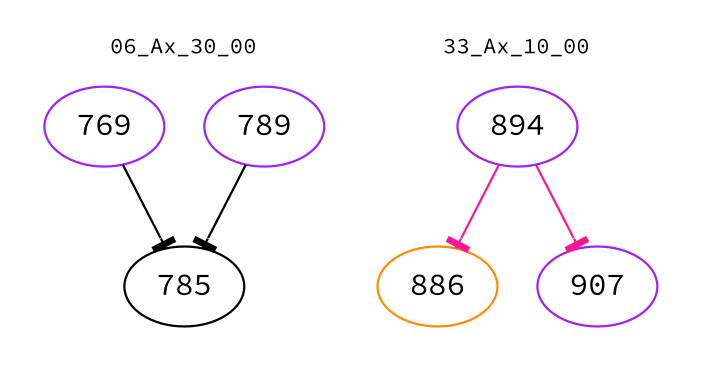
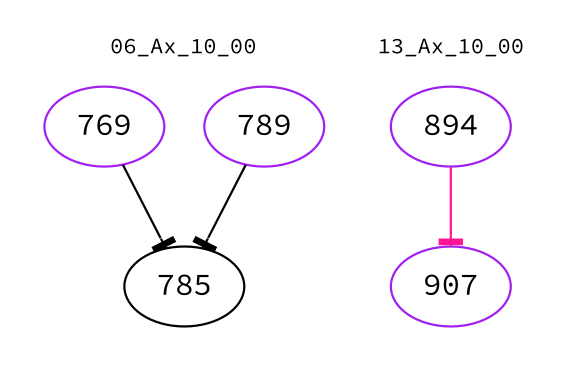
  digraph {
    fontname="Source Code Pro"
    node [color=purple fontname="Source Code Pro"]
    edge [arrowhead=tee color=black fontname="Source Code Pro"]
    n1 [label=789]
    n2 [color=black label=785]
    n3 [label=769]
    n4 [label=894]
-   n5 [color=darkorange label=886]
    n6 [label=907]
    subgraph cluster_1 {
      color=white
      fontsize=10
-     label="06_Ax_30_00"
+     label="06_Ax_10_00"
      n1
      n2
      n3
    }
    subgraph cluster_2 {
      color=white
      fontsize=10
-     label="33_Ax_10_00"
+     label="13_Ax_10_00"
      n4
-     n5
      n6
    }
    n1 -> n2
    n3 -> n2
-   n4 -> n5 [color=deeppink]
    n4 -> n6 [color=deeppink]
  }
